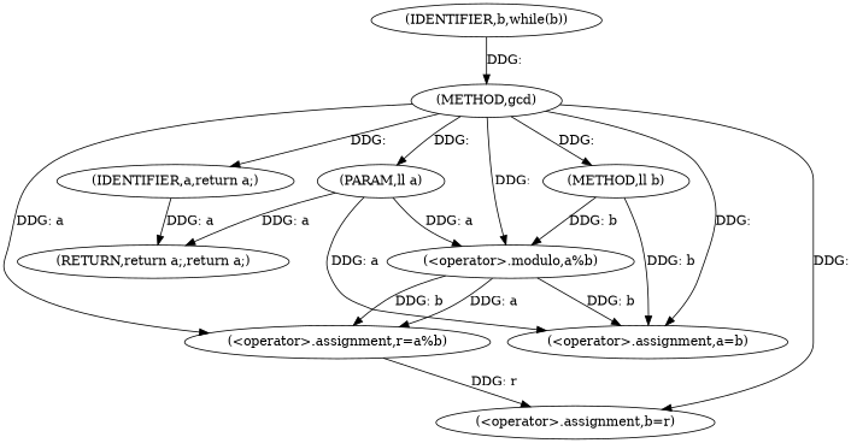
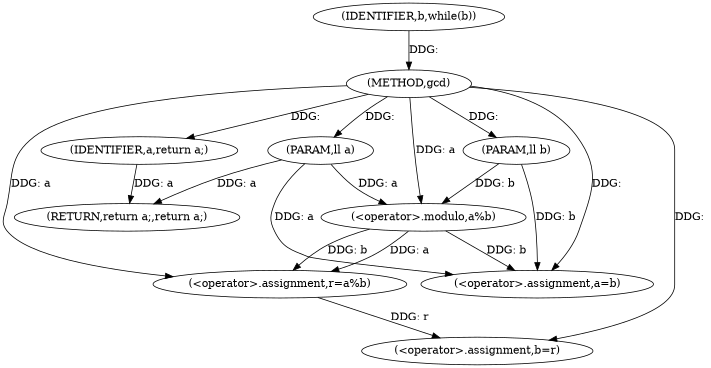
  digraph {
    n1 [label="(METHOD,gcd)"]
    n2 [label="(PARAM,ll a)"]
-   n3 [label="(METHOD,ll b)"]
+   n3 [label="(PARAM,ll b)"]
    n4 [label="(IDENTIFIER,a,return a;)"]
    n5 [label="(<operator>.assignment,r=a%b)"]
    n6 [label="(<operator>.assignment,a=b)"]
    n7 [label="(<operator>.assignment,b=r)"]
    n8 [label="(<operator>.modulo,a%b)"]
    n9 [label="(RETURN,return a;,return a;)"]
    n10 [label="(IDENTIFIER,b,while(b))"]
    n1 -> n2 [label="DDG: "]
    n1 -> n3 [label="DDG: "]
    n1 -> n4 [label="DDG: "]
    n1 -> n5 [label="DDG: a"]
    n1 -> n6 [label="DDG: "]
    n1 -> n7 [label="DDG: "]
-   n1 -> n8 [label="DDG: "]
+   n1 -> n8 [label="DDG: a"]
    n2 -> n6 [label="DDG: a"]
    n2 -> n8 [label="DDG: a"]
    n2 -> n9 [label="DDG: a"]
    n3 -> n6 [label="DDG: b"]
    n3 -> n8 [label="DDG: b"]
    n4 -> n9 [label="DDG: a"]
    n5 -> n7 [label="DDG: r"]
    n8 -> n5 [label="DDG: a"]
    n8 -> n5 [label="DDG: b"]
    n8 -> n6 [label="DDG: b"]
    n10 -> n1 [label="DDG: "]
  }
